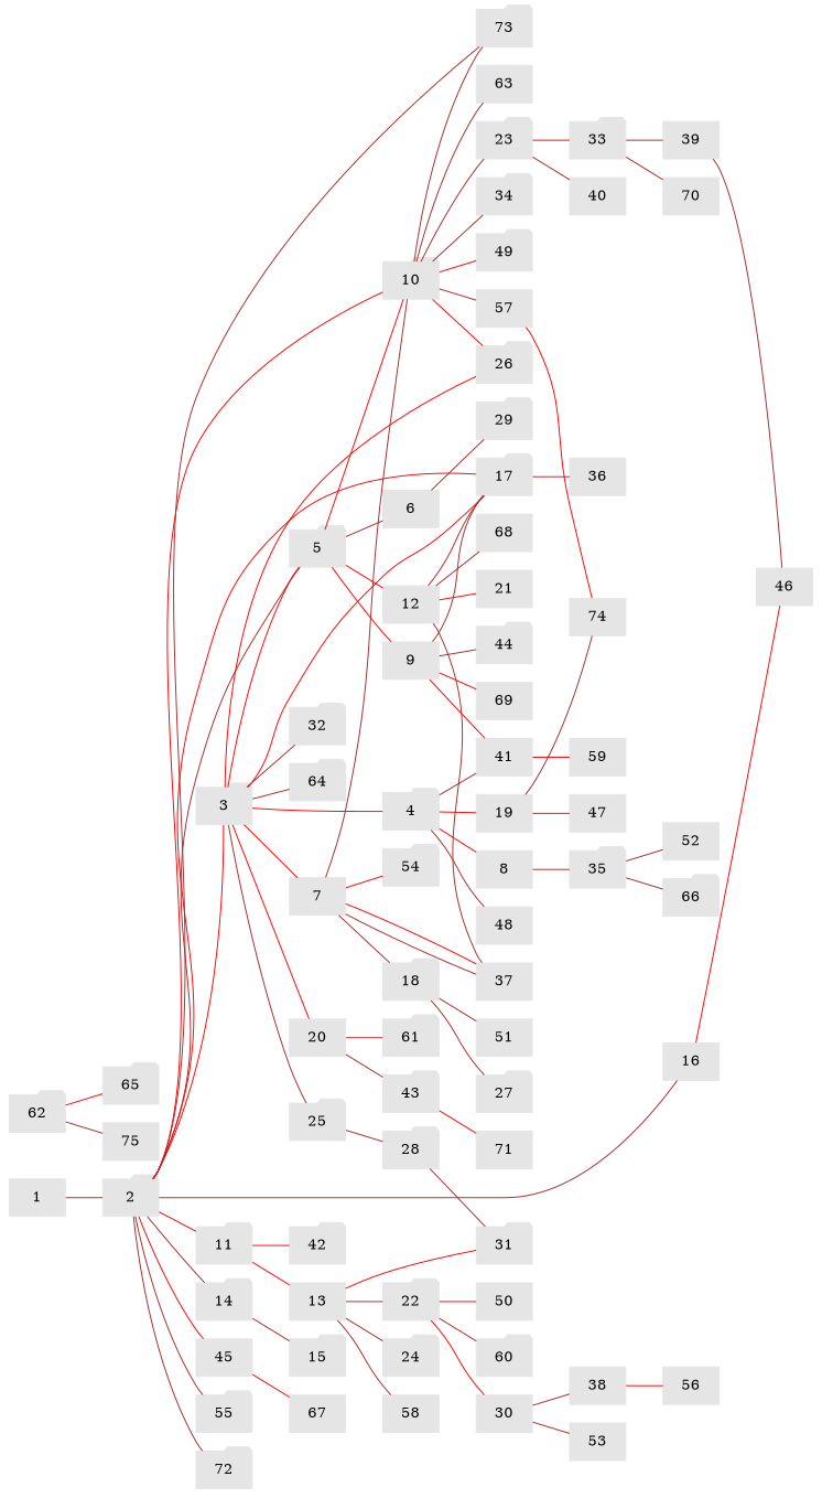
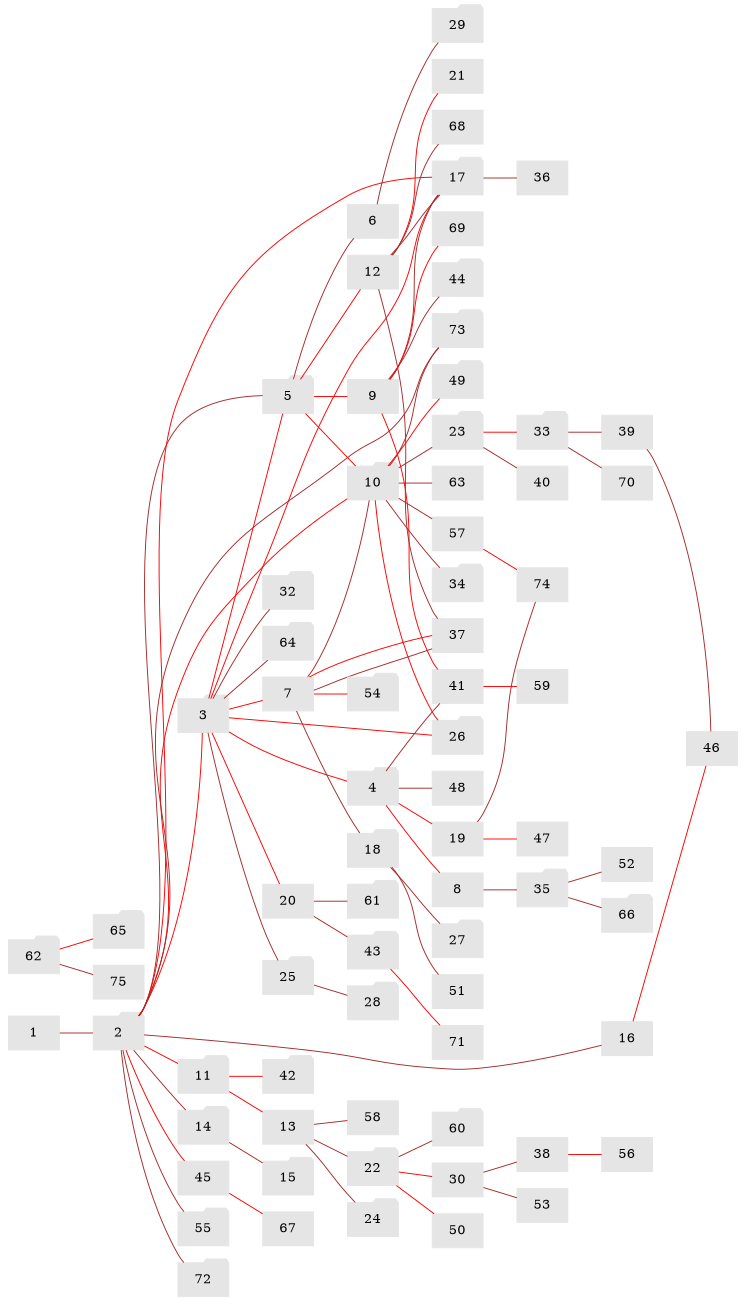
  graph {
    rankdir=LR
    node [color=gray90 shape=box style=filled]
    edge [color=brown]
    2 [shape=folder]
    1
    3 [shape=folder]
    5 [shape=folder]
    10 [shape=folder]
    11 [shape=folder]
    14 [shape=folder]
    16
    17 [shape=folder]
    45
    55 [shape=folder]
    72 [shape=folder]
    73 [shape=folder]
    4 [shape=folder]
    7
    20
    25 [shape=folder]
    26 [shape=folder]
    32 [shape=folder]
    64 [shape=folder]
    6
    9
    12
    57
    23 [shape=folder]
    34 [shape=folder]
    49 [shape=folder]
    63
    13
    42 [shape=folder]
    15 [shape=folder]
    46
    36
    67
    62 [shape=folder]
    65 [shape=folder]
    75
    8
    19
    41
    48
    18 [shape=folder]
    37
    54 [shape=folder]
    43 [shape=folder]
    61 [shape=folder]
    28 [shape=folder]
    35 [shape=folder]
    47
    74
    59
    29 [shape=folder]
    44 [shape=folder]
    69
    21
    68
    27 [shape=folder]
    51
    52
    66 [shape=folder]
    33 [shape=folder]
    40
    22 [shape=folder]
    24 [shape=folder]
-   31 [shape=folder]
    58
    30
    50
    60 [shape=folder]
    71
    38
    53
    39
    70
    56
    2 -- 3 [color=red]
    2 -- 5
    2 -- 10 [color=red]
    2 -- 11 [color=red]
    2 -- 14
    2 -- 16
    2 -- 17 [color=red]
    2 -- 45 [color=red]
    2 -- 55
    2 -- 72
    2 -- 73
    1 -- 2
    3 -- 5 [color=red]
    3 -- 17 [color=red]
    3 -- 4 [color=red]
    3 -- 7 [color=red]
    3 -- 20 [color=red]
    3 -- 25
    3 -- 26 [color=red]
    3 -- 32
    3 -- 64
    5 -- 10 [color=red]
    5 -- 6
    5 -- 9 [color=red]
    5 -- 12 [color=red]
    10 -- 73
    10 -- 26 [color=red]
    10 -- 57
    10 -- 23
    10 -- 34
    10 -- 49 [color=red]
    10 -- 63
    11 -- 13 [color=red]
    11 -- 42 [color=red]
    14 -- 15
    16 -- 46 [color=red]
    17 -- 36
    45 -- 67 [color=red]
    4 -- 8 [color=red]
    4 -- 19 [color=red]
    4 -- 41
    4 -- 48
    7 -- 10
    7 -- 18
    7 -- 37
    7 -- 37 [color=red]
    7 -- 54 [color=red]
    20 -- 43
    20 -- 61
    25 -- 28
    6 -- 29
    9 -- 17
    9 -- 41 [color=red]
    9 -- 44
    9 -- 69 [color=red]
    12 -- 17
    12 -- 37
    12 -- 21 [color=red]
    12 -- 68
    57 -- 74 [color=red]
    23 -- 33 [color=red]
    23 -- 40
    13 -- 22
    13 -- 24
-   13 -- 31 [color=red]
    13 -- 58
    62 -- 65 [color=red]
    62 -- 75
    8 -- 35
    19 -- 47 [color=red]
    19 -- 74
    41 -- 59 [color=red]
    18 -- 27
    18 -- 51
    43 -- 71 [color=red]
-   28 -- 31
    35 -- 52
    35 -- 66
    33 -- 39
    33 -- 70
    22 -- 30 [color=red]
    22 -- 50 [color=red]
    22 -- 60
    30 -- 38
    30 -- 53
    38 -- 56 [color=red]
    39 -- 46
  }
